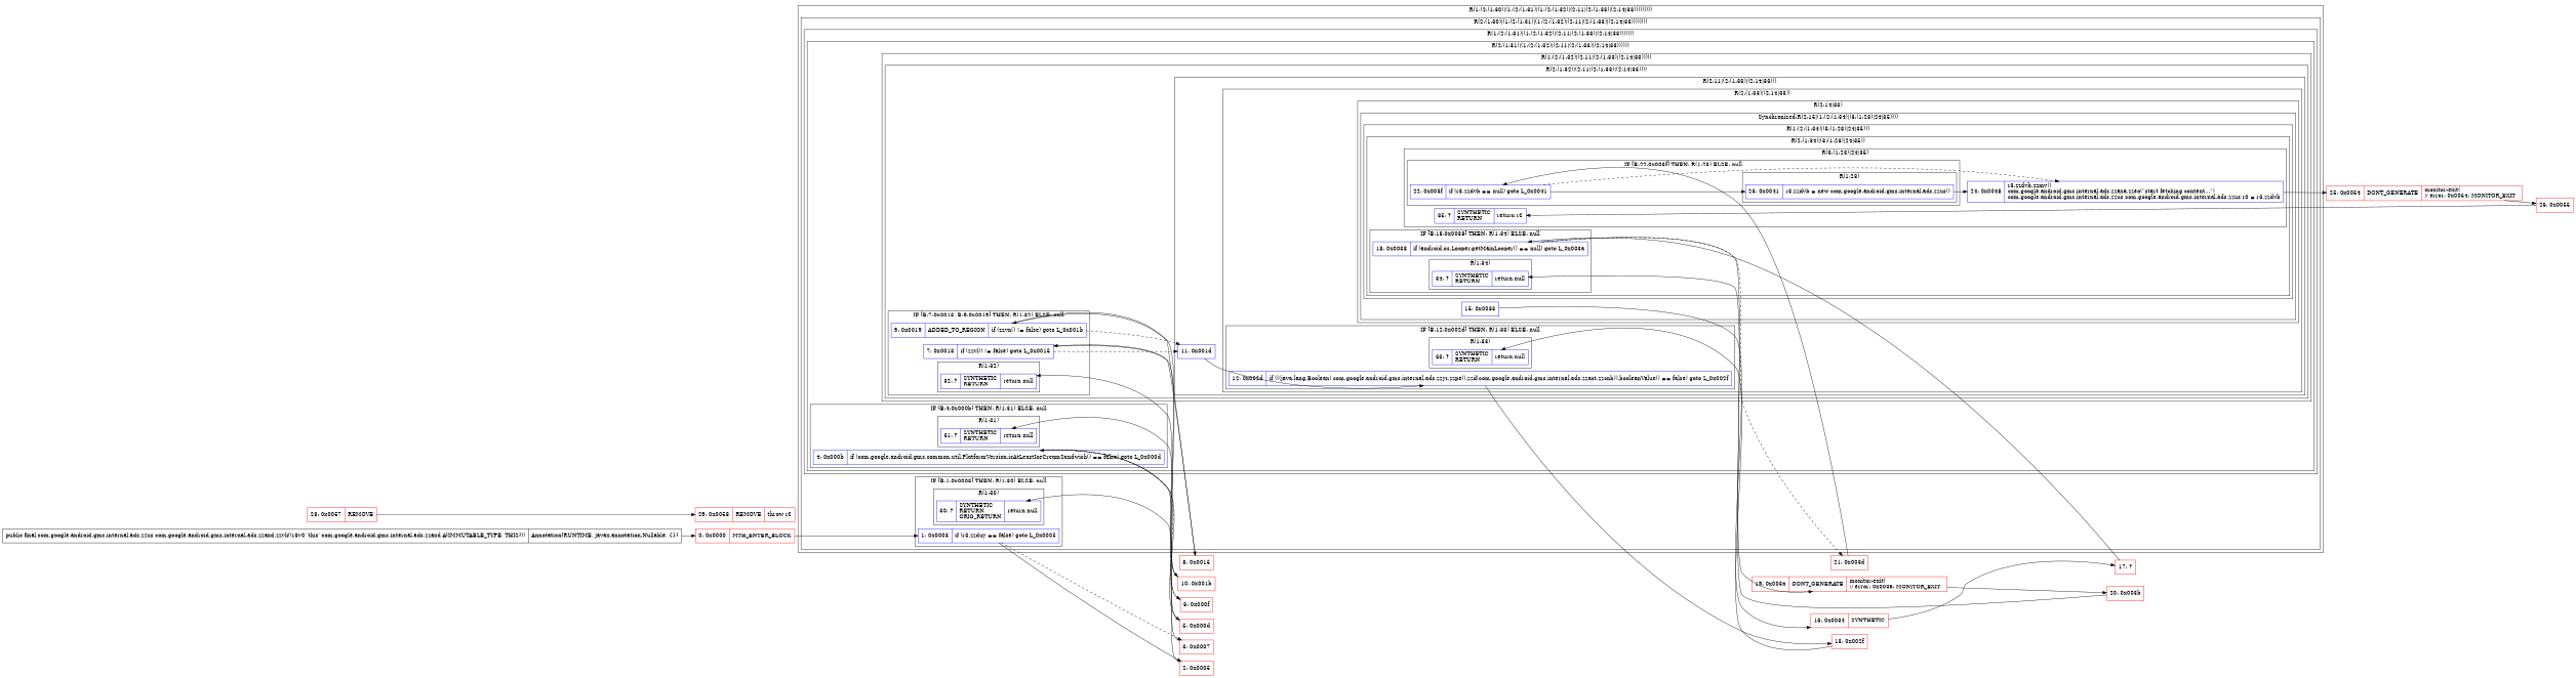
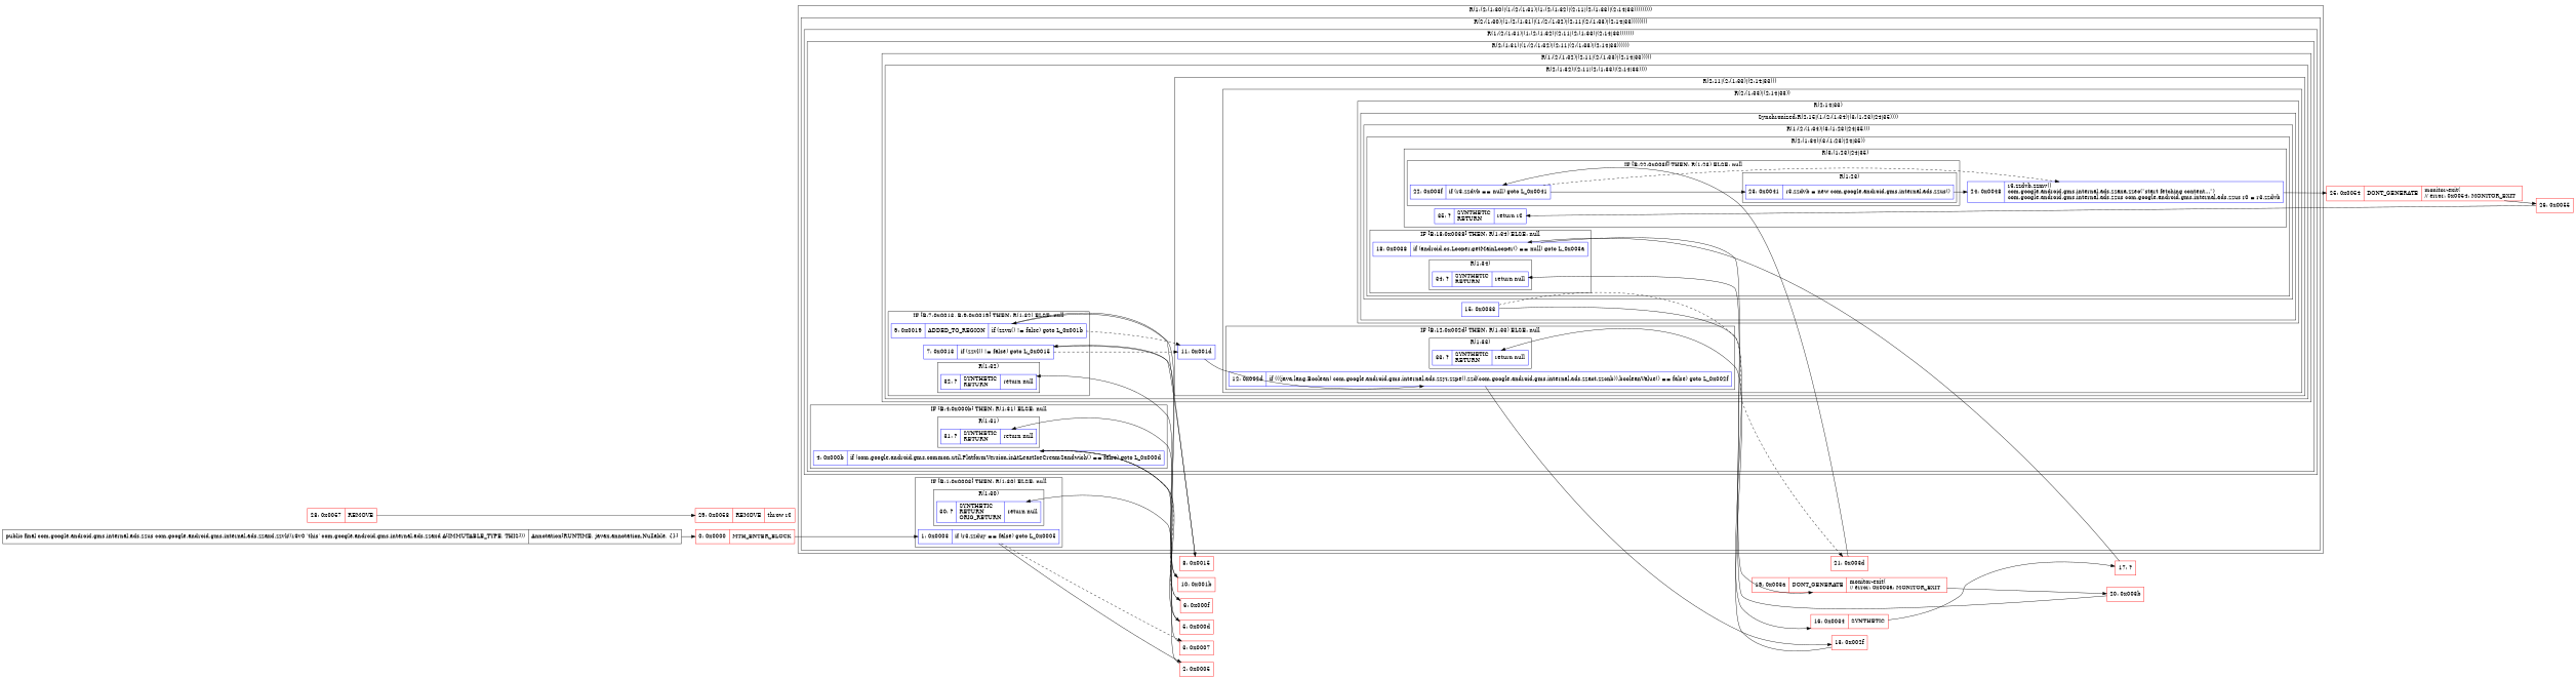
  digraph {
    rankdir=LR
    node [color=blue shape=record]
    n1 [label="{30\:\ ?|SYNTHETIC\lRETURN\lORIG_RETURN\l|return null\l}"]
    n2 [label="{1\:\ 0x0003|if (r3.zzduy == false) goto L_0x0005\l}"]
    n3 [label="{31\:\ ?|SYNTHETIC\lRETURN\l|return null\l}"]
    n4 [label="{4\:\ 0x000b|if (com.google.android.gms.common.util.PlatformVersion.isAtLeastIceCreamSandwich() == false) goto L_0x000d\l}"]
    n5 [label="{32\:\ ?|SYNTHETIC\lRETURN\l|return null\l}"]
    n6 [label="{7\:\ 0x0013|if (zzvl() != false) goto L_0x0015\l}"]
    n7 [label="{9\:\ 0x0019|ADDED_TO_REGION\l|if (zzvn() != false) goto L_0x001b\l}"]
    n8 [label="{33\:\ ?|SYNTHETIC\lRETURN\l|return null\l}"]
    n9 [label="{12\:\ 0x002d|if (((java.lang.Boolean) com.google.android.gms.internal.ads.zzyr.zzpe().zzd(com.google.android.gms.internal.ads.zzact.zzcnb)).booleanValue() == false) goto L_0x002f\l}"]
    n10 [label="{34\:\ ?|SYNTHETIC\lRETURN\l|return null\l}"]
    n11 [label="{18\:\ 0x0038|if (android.os.Looper.getMainLooper() == null) goto L_0x003a\l}"]
    n12 [label="{23\:\ 0x0041|r3.zzdvb = new com.google.android.gms.internal.ads.zzus()\l}"]
    n13 [label="{22\:\ 0x003f|if (r3.zzdvb == null) goto L_0x0041\l}"]
    n14 [label="{24\:\ 0x0048|r3.zzdvb.zzmv()\lcom.google.android.gms.internal.ads.zzaxa.zzeo(\"start fetching content...\")\lcom.google.android.gms.internal.ads.zzus com.google.android.gms.internal.ads.zzus r0 = r3.zzdvb\l}"]
    n15 [label="{35\:\ ?|SYNTHETIC\lRETURN\l|return r0\l}"]
    n16 [label="{15\:\ 0x0033}"]
    n17 [label="{11\:\ 0x001d}"]
    n18 [color=red label="{2\:\ 0x0005}"]
    n19 [color=red label="{3\:\ 0x0007}"]
    n20 [color=red label="{5\:\ 0x000d}"]
    n21 [color=red label="{6\:\ 0x000f}"]
    n22 [color=red label="{8\:\ 0x0015}"]
    n23 [color=red label="{10\:\ 0x001b}"]
    n24 [color=red label="{13\:\ 0x002f}"]
    n25 [color=red label="{19\:\ 0x003a|DONT_GENERATE\l|monitor\-exit(\l\/\/ error: 0x003a: MONITOR_EXIT  \l}"]
    n26 [color=red label="{21\:\ 0x003d}"]
    n27 [color=red label="{25\:\ 0x0054|DONT_GENERATE\l|monitor\-exit(\l\/\/ error: 0x0054: MONITOR_EXIT  \l}"]
    n28 [color=red label="{16\:\ 0x0034|SYNTHETIC\l}"]
    n29 [color=red label="{17\:\ ?}"]
    n30 [color=red label="{20\:\ 0x003b}"]
    n31 [color=red label="{26\:\ 0x0055}"]
    n32 [color=red label="{0\:\ 0x0000|MTH_ENTER_BLOCK\l}"]
    n33 [color=red label="{28\:\ 0x0057|REMOVE\l}"]
    n34 [color=red label="{29\:\ 0x0058|REMOVE\l|throw r0\l}"]
    n35 [label="{public final com.google.android.gms.internal.ads.zzus com.google.android.gms.internal.ads.zzaxd.zzvk((r3v0 'this' com.google.android.gms.internal.ads.zzaxd A[IMMUTABLE_TYPE, THIS]))  | Annotation[RUNTIME, javax.annotation.Nullable, \{\}]\l}" color=""]
    subgraph cluster_1 {
      label="R(1:(2:(1:30)|(1:(2:(1:31)|(1:(2:(1:32)|(2:11|(2:(1:33)|(2:14|33)))))))))"
      subgraph cluster_2 {
        label="R(2:(1:30)|(1:(2:(1:31)|(1:(2:(1:32)|(2:11|(2:(1:33)|(2:14|33))))))))"
        subgraph cluster_3 {
          label="IF [B:1:0x0003] THEN: R(1:30) ELSE: null"
          n2
          subgraph cluster_4 {
            label="R(1:30)"
            n1
          }
        }
        subgraph cluster_5 {
          label="R(1:(2:(1:31)|(1:(2:(1:32)|(2:11|(2:(1:33)|(2:14|33)))))))"
          subgraph cluster_6 {
            label="R(2:(1:31)|(1:(2:(1:32)|(2:11|(2:(1:33)|(2:14|33))))))"
            subgraph cluster_7 {
              label="IF [B:4:0x000b] THEN: R(1:31) ELSE: null"
              n4
              subgraph cluster_8 {
                label="R(1:31)"
                n3
              }
            }
            subgraph cluster_9 {
              label="R(1:(2:(1:32)|(2:11|(2:(1:33)|(2:14|33)))))"
              subgraph cluster_10 {
                label="R(2:(1:32)|(2:11|(2:(1:33)|(2:14|33))))"
                subgraph cluster_11 {
                  label="IF [B:7:0x0013, B:9:0x0019] THEN: R(1:32) ELSE: null"
                  n6
                  n7
                  subgraph cluster_12 {
                    label="R(1:32)"
                    n5
                  }
                }
                subgraph cluster_13 {
                  label="R(2:11|(2:(1:33)|(2:14|33)))"
                  n17
                  subgraph cluster_14 {
                    label="R(2:(1:33)|(2:14|33))"
                    subgraph cluster_15 {
                      label="IF [B:12:0x002d] THEN: R(1:33) ELSE: null"
                      n9
                      subgraph cluster_16 {
                        label="R(1:33)"
                        n8
                      }
                    }
                    subgraph cluster_17 {
                      label="R(2:14|33)"
                      subgraph cluster_18 {
                        label="Synchronized:R(2:15|(1:(2:(1:34)|(3:(1:23)|24|35))))"
                        n16
                        subgraph cluster_19 {
                          label="R(1:(2:(1:34)|(3:(1:23)|24|35)))"
                          subgraph cluster_20 {
                            label="R(2:(1:34)|(3:(1:23)|24|35))"
                            subgraph cluster_21 {
                              label="IF [B:18:0x0038] THEN: R(1:34) ELSE: null"
                              n11
                              subgraph cluster_22 {
                                label="R(1:34)"
                                n10
                              }
                            }
                            subgraph cluster_23 {
                              label="R(3:(1:23)|24|35)"
                              n14
                              n15
                              subgraph cluster_24 {
                                label="IF [B:22:0x003f] THEN: R(1:23) ELSE: null"
                                n13
                                subgraph cluster_25 {
                                  label="R(1:23)"
                                  n12
                                }
                              }
                            }
                          }
                        }
                      }
                    }
                  }
                }
              }
            }
          }
        }
      }
    }
    n2 -> n18
    n2 -> n19 [style=dashed]
    n4 -> n20
    n4 -> n21 [style=dashed]
    n6 -> n17 [style=dashed]
    n6 -> n22
    n7 -> n17 [style=dashed]
    n7 -> n23
    n9 -> n24
    n11 -> n25
-   n11 -> n26 [style=dashed]
+   n16 -> n26 [style=dashed]
    n12 -> n14
    n13 -> n12
    n13 -> n14 [style=dashed]
    n14 -> n27
    n16 -> n28
    n17 -> n9
    n18 -> n1
    n19 -> n4
    n20 -> n3
    n21 -> n6
    n22 -> n7
    n23 -> n5
    n24 -> n8
    n25 -> n30
    n26 -> n13
    n27 -> n31
    n28 -> n29
    n29 -> n11
    n30 -> n10
    n31 -> n15
    n32 -> n2
    n33 -> n34
    n35 -> n32
  }
